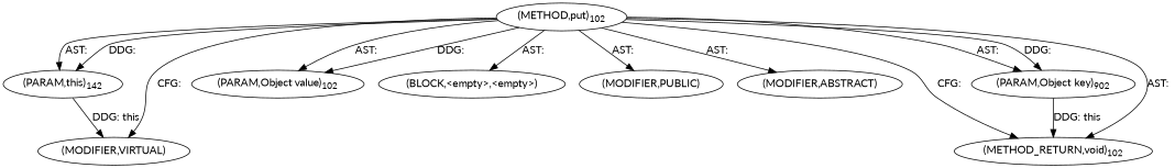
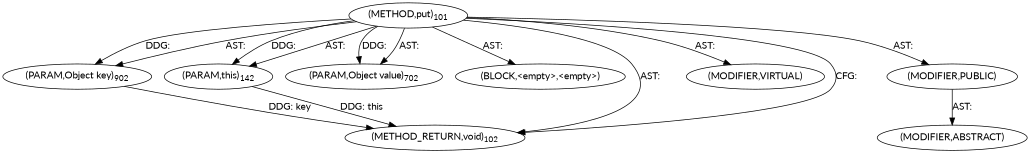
  digraph {
    fontname=Lato
    node [fontname=Lato]
    edge [fontname=Lato]
-   n1 [label=<(METHOD,put)<SUB>102</SUB>>]
+   n1 [label=<(METHOD,put)<SUB>101</SUB>>]
    n2 [label=<(PARAM,this)<SUB>142</SUB>>]
    n3 [label=<(PARAM,Object key)<SUB>902</SUB>>]
-   n4 [label=<(PARAM,Object value)<SUB>102</SUB>>]
+   n4 [label=<(PARAM,Object value)<SUB>702</SUB>>]
    n5 [label=<(BLOCK,&lt;empty&gt;,&lt;empty&gt;)>]
    n6 [label=<(MODIFIER,PUBLIC)>]
    n7 [label=<(MODIFIER,ABSTRACT)>]
    n8 [label=<(MODIFIER,VIRTUAL)>]
    n9 [label=<(METHOD_RETURN,void)<SUB>102</SUB>>]
    n1 -> n2 [label="AST: "]
    n1 -> n2 [label="DDG: "]
    n1 -> n3 [label="AST: "]
    n1 -> n3 [label="DDG: "]
    n1 -> n4 [label="AST: "]
    n1 -> n4 [label="DDG: "]
    n1 -> n5 [label="AST: "]
    n1 -> n6 [label="AST: "]
-   n1 -> n7 [label="AST: "]
-   n1 -> n8 [label="CFG: "]
+   n6 -> n7 [label="AST: "]
+   n1 -> n8 [label="AST: "]
    n1 -> n9 [label="AST: "]
    n1 -> n9 [label="CFG: "]
-   n2 -> n8 [label="DDG: this"]
-   n3 -> n9 [label="DDG: this"]
+   n2 -> n9 [label="DDG: this"]
+   n3 -> n9 [label="DDG: key"]
  }
